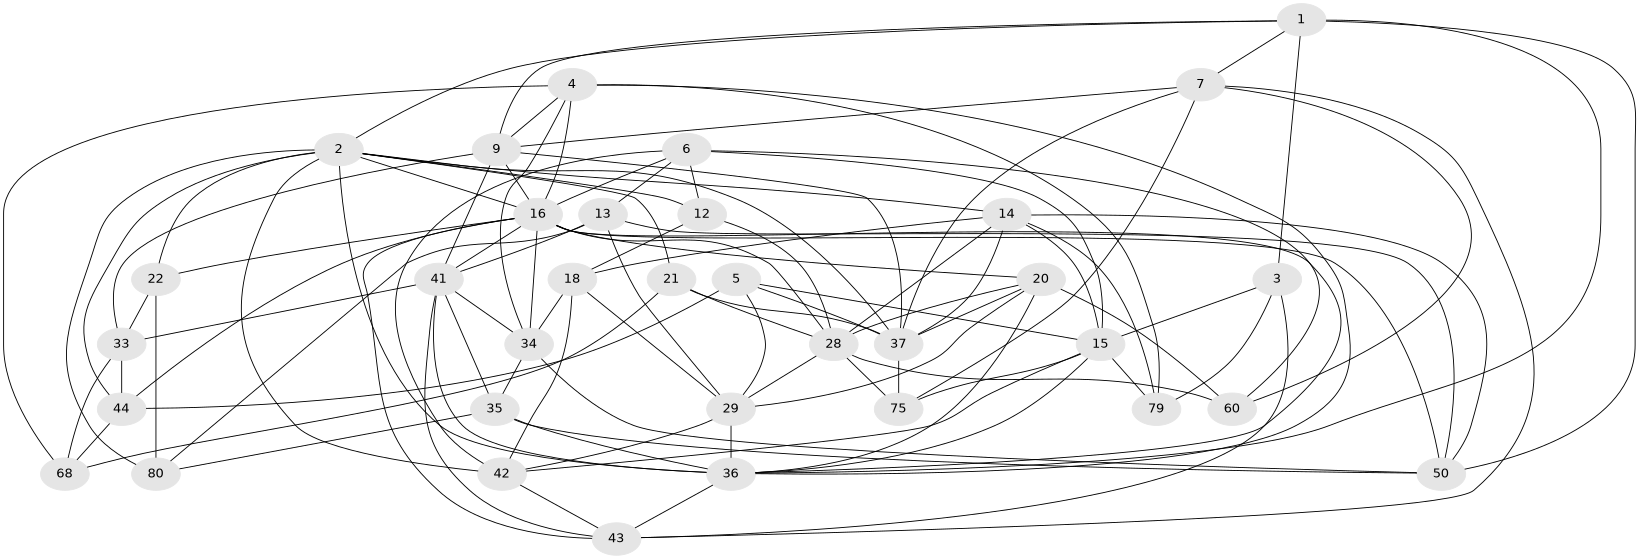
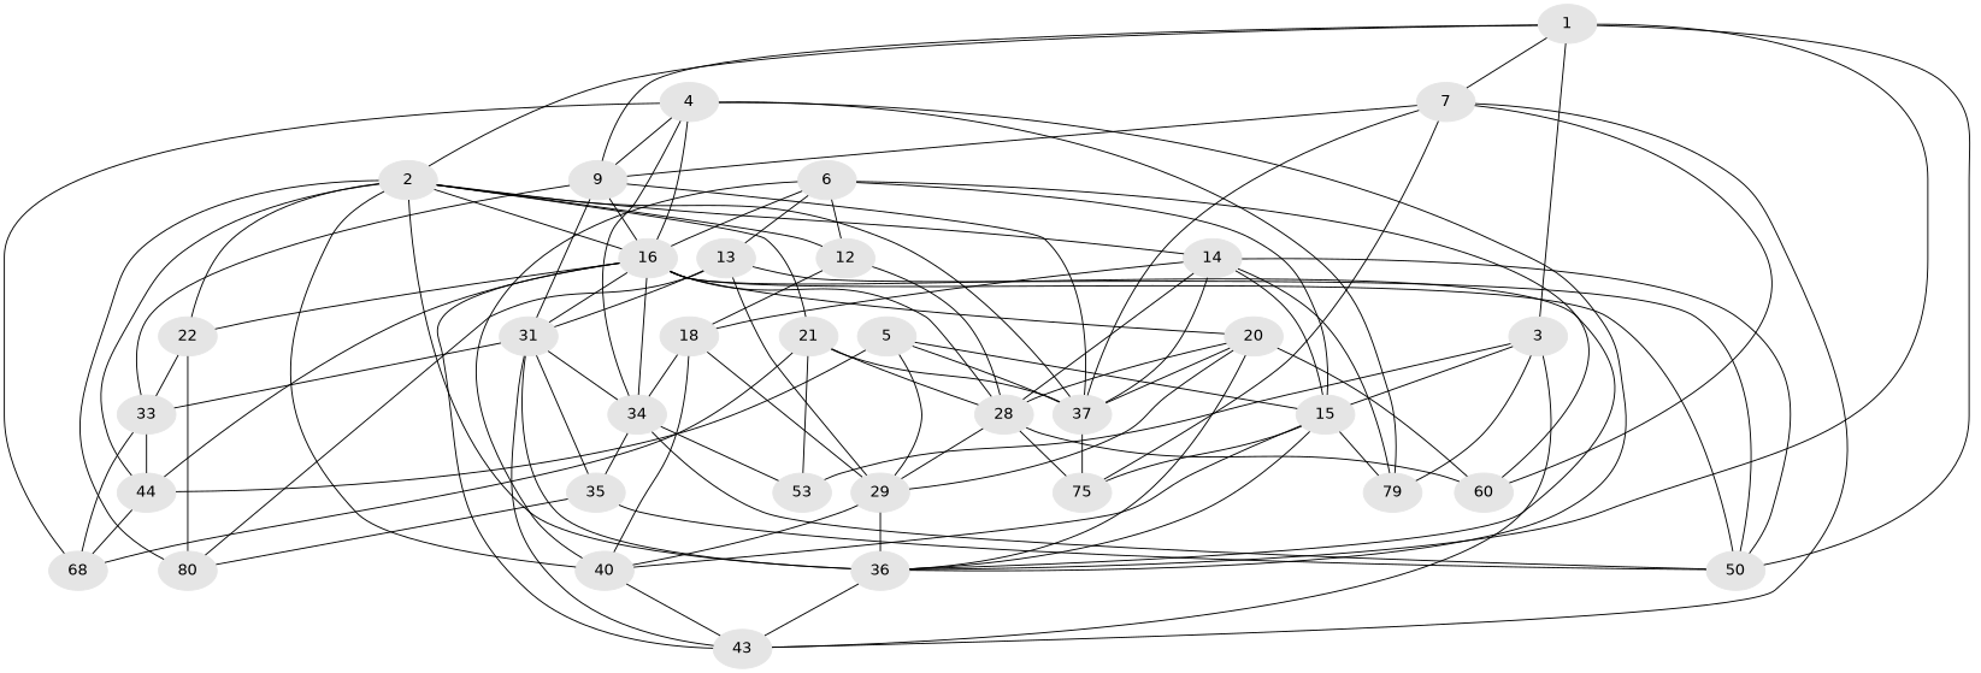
  graph {
    fontname="DejaVu Sans"
    node [color=gray90 fontname="DejaVu Sans" style=filled]
    edge [fontname="DejaVu Sans"]
    1 [super="+76+17"]
    2 [super="+24+10"]
    3 [super="+60"]
    7 [super="+8"]
    9 [super="+27+30"]
    36 [super="+39+64"]
    50 [super="+56+54"]
    12 [super="+46"]
    14 [super="+25+55"]
    16 [super="+52+73"]
    21 [super="+57"]
    22
    37 [super="+66+42"]
-   40 [super="+83+51" label=42]
+   40 [super="+83+51"]
    44 [super="+45"]
    80
    15 [super="+32+58"]
    43 [super="+47"]
+   53
    79
    n21 [label=60]
    75
    33 [super="+74"]
-   31 [super="+59" label=41]
+   31 [super="+59"]
    18 [super="+86"]
    28 [super="+67+63"]
    34 [super="+38"]
    20 [super="+69"]
    68
    4 [super="+41"]
    35 [super="+85"]
    5
    29 [super="+81+77"]
    6 [super="+82+23"]
    13 [super="+19"]
    1 -- 2
    1 -- 3 [weight=2]
    1 -- 7
    1 -- 9 [weight=3]
    1 -- 36
    1 -- 50 [weight=2]
    2 -- 36
    2 -- 12
    2 -- 14
    2 -- 16
    2 -- 21
    2 -- 22
    2 -- 37
    2 -- 40 [weight=2]
    2 -- 44
    2 -- 80
    3 -- 15
    3 -- 43
+   3 -- 53
    3 -- 79
    7 -- 9
    7 -- 37
    7 -- 43
    7 -- n21
    7 -- 75
    9 -- 16
    9 -- 37
    9 -- 33
    9 -- 31
    36 -- 43
    12 -- 18
    12 -- 28
    14 -- 50
    14 -- 37
    14 -- 15
    14 -- 79
    14 -- 18
    14 -- 28 [weight=2]
    16 -- 36
    16 -- 50 [weight=2]
    16 -- 22
    16 -- 44 [weight=2]
    16 -- 43
    16 -- 31
    16 -- 28
    16 -- 34
    16 -- 20
    21 -- 37
+   21 -- 53
    21 -- 28
    21 -- 68
    22 -- 80
    22 -- 33
    37 -- 75
    40 -- 43
    44 -- 68
    15 -- 36
    15 -- 40
    15 -- 79
    15 -- 75
    33 -- 44
    33 -- 68
    31 -- 36
    31 -- 43
    31 -- 33
    31 -- 34
    31 -- 35
    18 -- 40
    18 -- 34 [weight=2]
    18 -- 29
    28 -- n21
    28 -- 75
    28 -- 29
    34 -- 50
+   34 -- 53
    34 -- 35
    20 -- 36
    20 -- 37
    20 -- n21
    20 -- 28
    20 -- 29
    4 -- 9
    4 -- 36
    4 -- 16
    4 -- 79
    4 -- 34
    4 -- 68
-   35 -- 36 [weight=2]
    35 -- 50
    35 -- 80
    5 -- 37
    5 -- 44
    5 -- 15
    5 -- 29
    29 -- 36
    29 -- 40
    6 -- 12 [weight=3]
    6 -- 16 [weight=2]
    6 -- 40 [weight=2]
    6 -- 15
    6 -- n21
    6 -- 13
    13 -- 50
    13 -- 80
    13 -- 31
    13 -- 29 [weight=2]
  }
